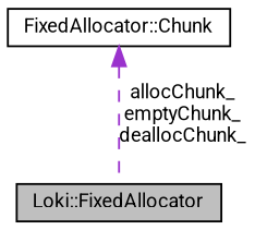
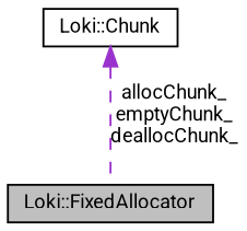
  digraph {
    fontname=Roboto
    node [color=black fontname=Roboto fontsize=10 shape=record]
    n1 [fillcolor=grey75 fontcolor=black height=0.2 label="Loki::FixedAllocator" style=filled width=0.4]
-   n2 [height=0.2 label="FixedAllocator::Chunk" width=0.4]
+   n2 [height=0.2 label="Loki::Chunk" width=0.4]
    n2 -> n1 [color=darkorchid3 dir=back fontname=Roboto fontsize=10 label="allocChunk_\nemptyChunk_\ndeallocChunk_" labelfontname=FreeSans labelfontsize=10 style=dashed]
  }
